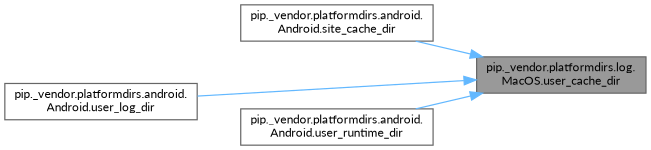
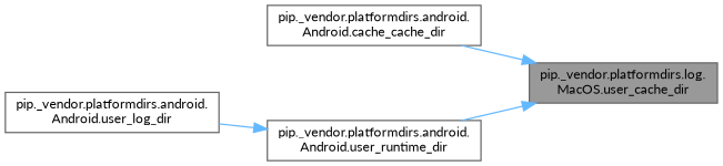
  digraph {
    fontname=Lato
    rankdir=RL
    node [color=grey40 fillcolor=white fontname=Lato fontsize=10 shape=box style=filled]
    edge [color=steelblue1 dir=back fontname=Lato fontsize=10 labelfontname=Helvetica labelfontsize=10 style=solid]
    n1 [color=gray40 fillcolor=grey60 fontcolor=black height=0.2 label="pip._vendor.platformdirs.log.\lMacOS.user_cache_dir" width=0.4]
-   n2 [height=0.2 label="pip._vendor.platformdirs.android.\lAndroid.site_cache_dir" width=0.4]
+   n2 [height=0.2 label="pip._vendor.platformdirs.android.\lAndroid.cache_cache_dir" width=0.4]
    n3 [height=0.2 label="pip._vendor.platformdirs.android.\lAndroid.user_log_dir" width=0.4]
    n4 [height=0.2 label="pip._vendor.platformdirs.android.\lAndroid.user_runtime_dir" width=0.4]
    n1 -> n2
-   n1 -> n3
+   n4 -> n3
    n1 -> n4
  }
